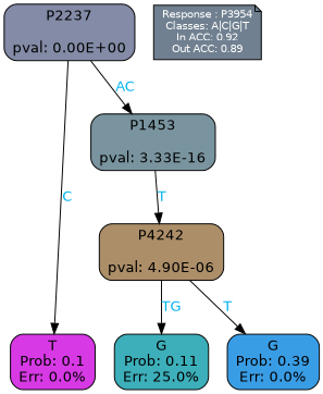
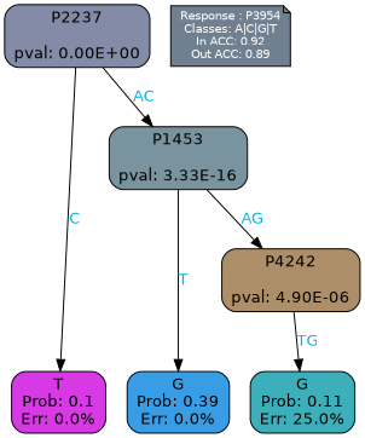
  digraph {
    ranksep=equally
    splines=polylines
    node [color=black fontname=helvetica shape=box style="filled, rounded"]
    edge [fontcolor=deepskyblue2 fontname=helvetica]
    n1 [fillcolor="#3cafba" label="G\nProb: 0.11\nErr: 25.0%"]
    n2 [fillcolor="#399de5" label="G\nProb: 0.39\nErr: 0.0%"]
    n3 [fillcolor="#d739e5" label="T\nProb: 0.1\nErr: 0.0%"]
    n4 [align=left fillcolor=slategray fontcolor=white fontsize=10 label="Response : P3954\nClasses: A|C|G|T\nIn ACC: 0.92\nOut ACC: 0.89\n" shape=note style=filled]
    n5 [fillcolor="#838ba6" label="P2237\n\npval: 0.00E+00"]
    n6 [fillcolor="#79949f" label="P1453\n\npval: 3.33E-16"]
    n7 [fillcolor="#ac8e68" label="P4242\n\npval: 4.90E-06"]
    subgraph sub_1 {
      rank=same
      n1
      n2
      n3
    }
    subgraph sub_2 {
      rank=same
      n4
      n5
    }
    n5 -> n3 [label=C]
    n5 -> n6 [label=AC]
-   n7 -> n2 [label=T]
-   n6 -> n7 [label=T]
+   n6 -> n2 [label=T]
+   n6 -> n7 [label=AG]
    n7 -> n1 [label=TG]
  }
